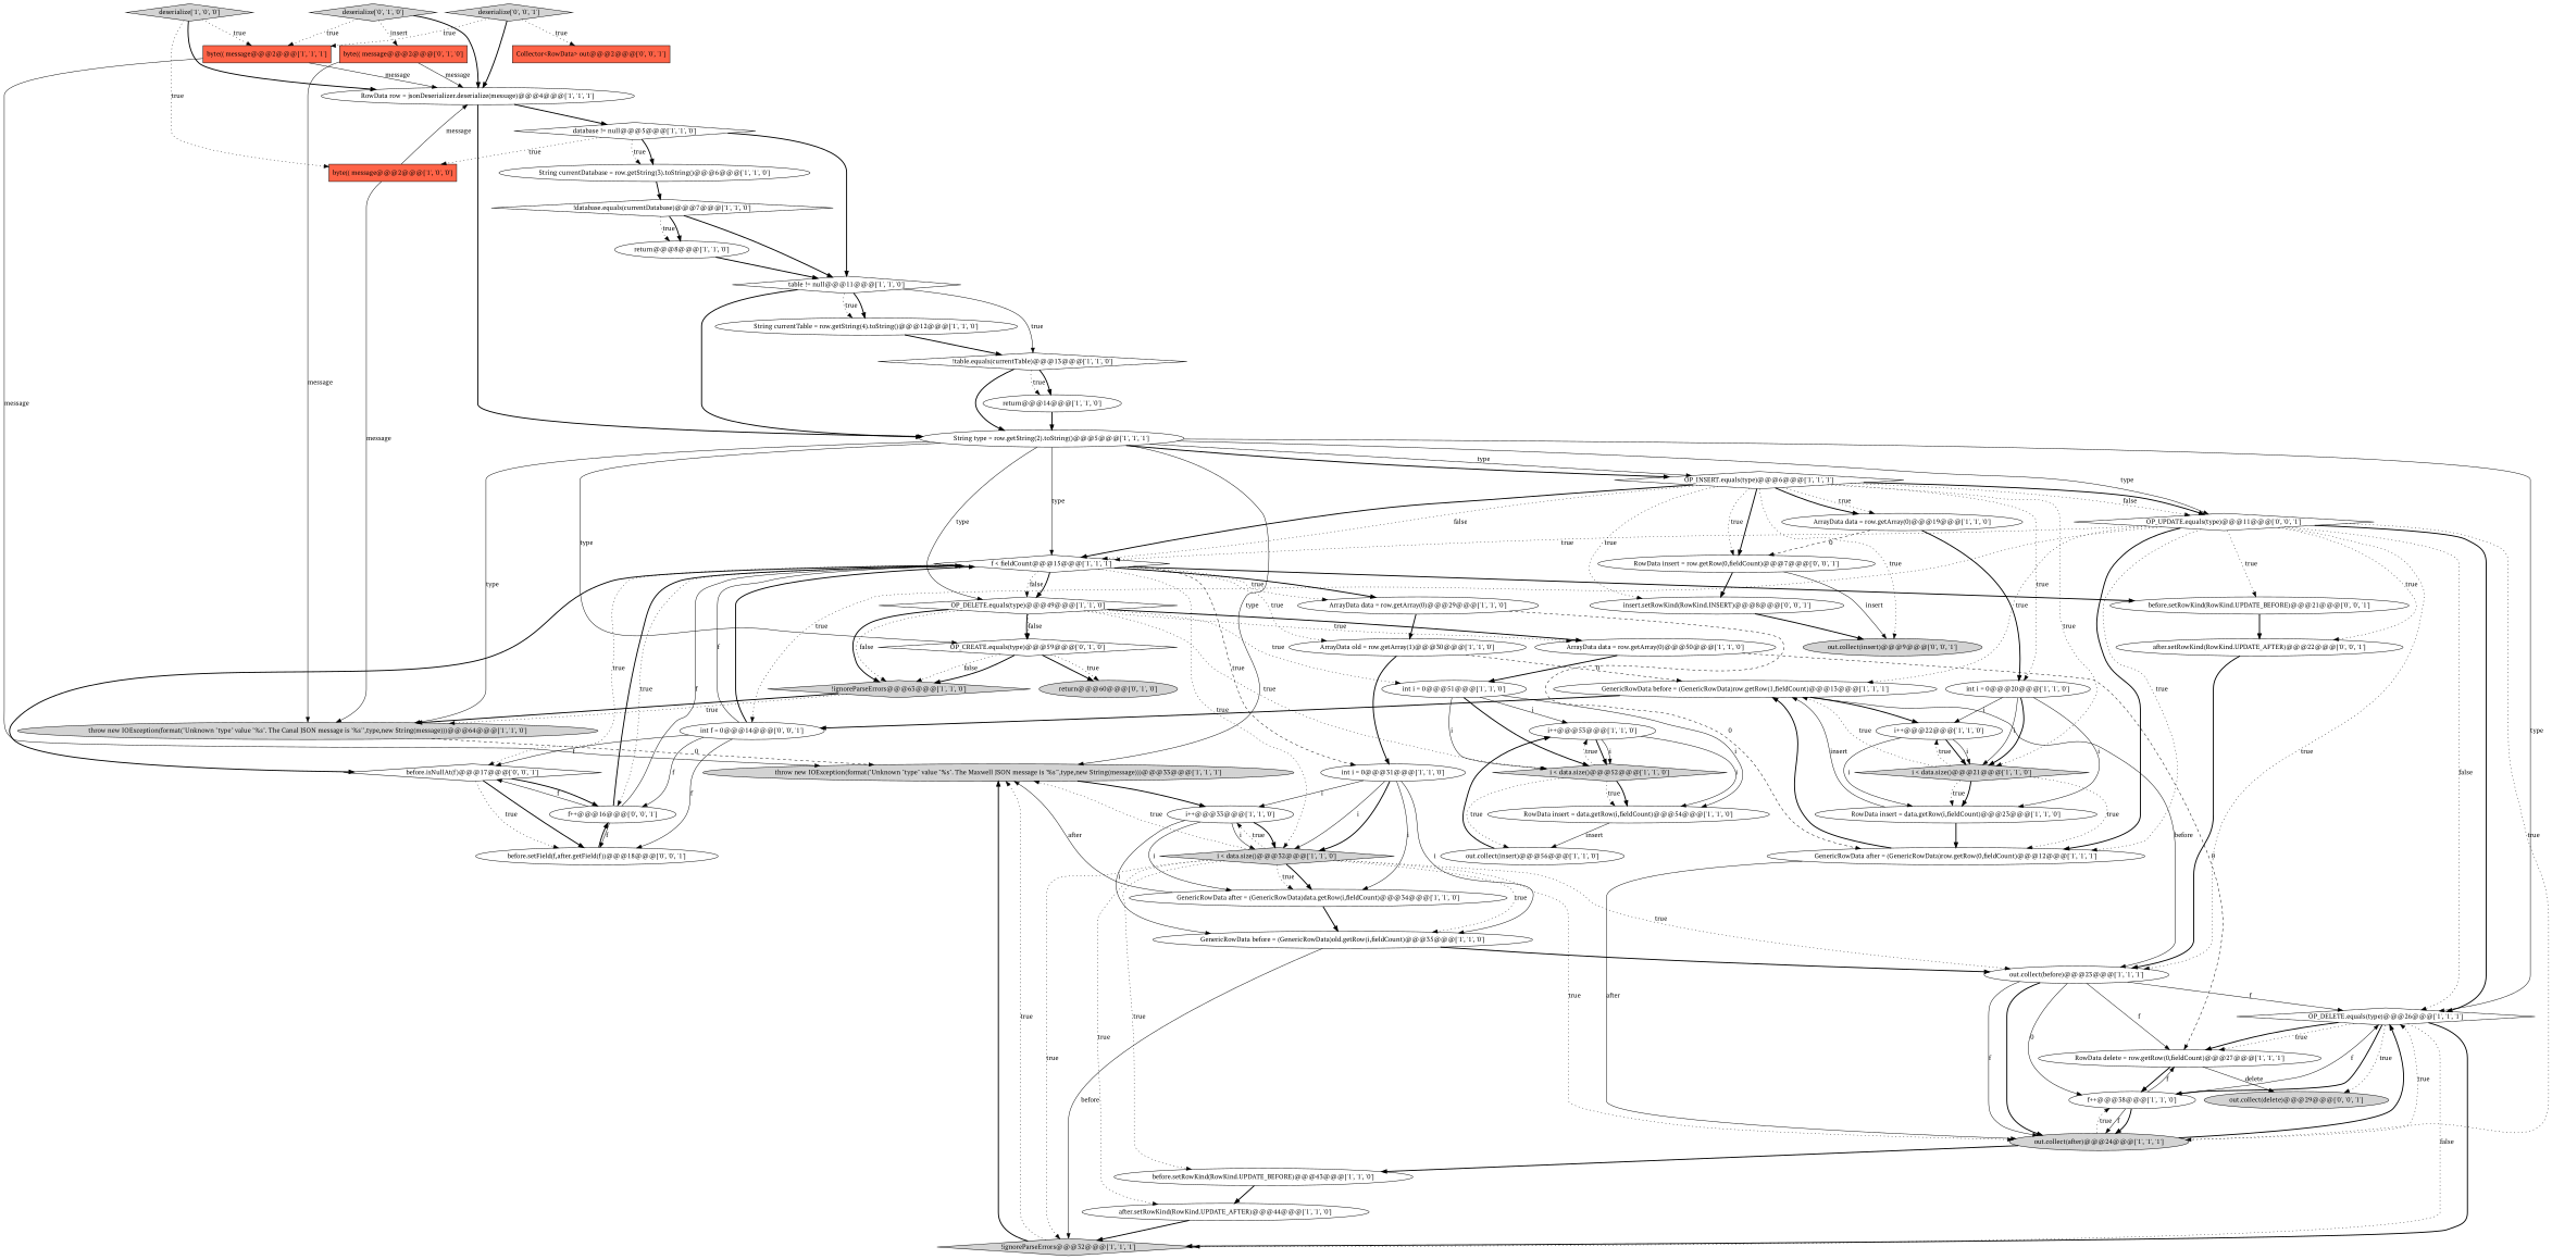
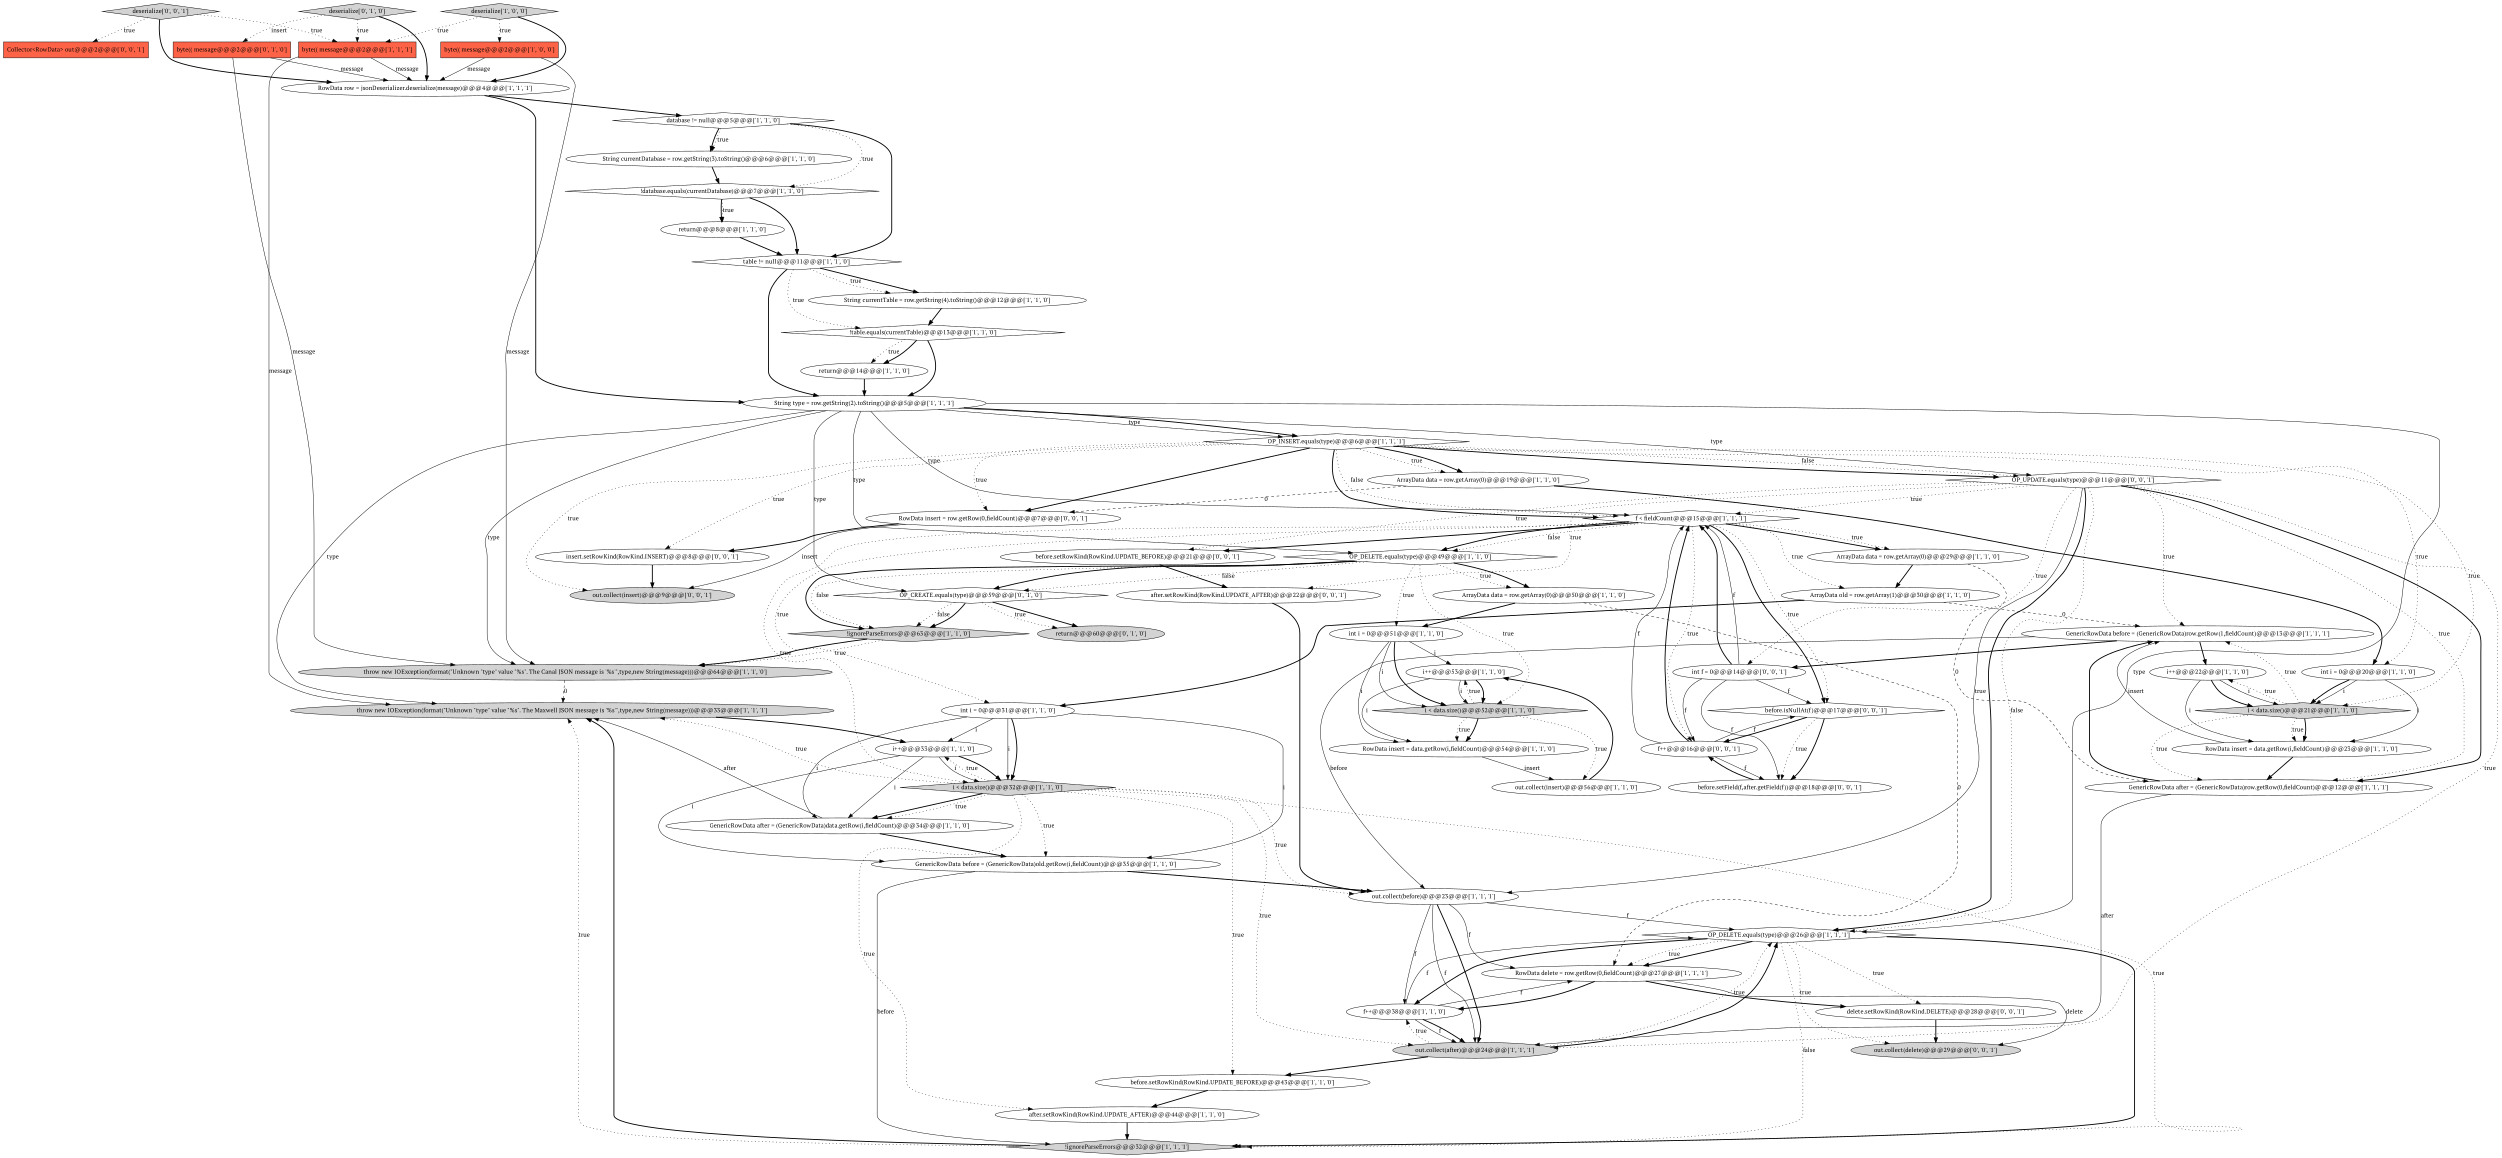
  digraph {
    fontname="PT Serif"
    node [fillcolor=white fontname="PT Serif" shape=ellipse style=filled]
    edge [fontname="PT Serif" style=bold]
    n1 [fillcolor=lightgray label="throw new IOException(format(\"Unknown \"type\" value \"%s\". The Canal JSON message is '%s'\",type,new String(message)))@@@64@@@['1', '1', '0']"]
    n2 [fillcolor=lightgray label="throw new IOException(format(\"Unknown \"type\" value \"%s\". The Maxwell JSON message is '%s'\",type,new String(message)))@@@33@@@['1', '1', '1']"]
    n3 [label="i++@@@33@@@['1', '1', '0']"]
    n4 [fillcolor=tomato label="byte(( message@@@2@@@['1', '0', '0']" shape=box]
    n5 [label="RowData row = jsonDeserializer.deserialize(message)@@@4@@@['1', '1', '1']"]
    n6 [label="String type = row.getString(2).toString()@@@5@@@['1', '1', '1']"]
    n7 [label="database != null@@@5@@@['1', '1', '0']" shape=diamond]
    n8 [label="table != null@@@11@@@['1', '1', '0']" shape=diamond]
    n9 [label="!table.equals(currentTable)@@@13@@@['1', '1', '0']" shape=diamond]
    n10 [label="String currentTable = row.getString(4).toString()@@@12@@@['1', '1', '0']"]
    n11 [label="f < fieldCount@@@15@@@['1', '1', '1']" shape=diamond]
    n12 [label="OP_DELETE.equals(type)@@@49@@@['1', '1', '0']" shape=diamond]
    n13 [label="OP_INSERT.equals(type)@@@6@@@['1', '1', '1']" shape=diamond]
    n14 [label="OP_UPDATE.equals(type)@@@11@@@['0', '0', '1']" shape=diamond]
    n15 [label="OP_DELETE.equals(type)@@@26@@@['1', '1', '1']" shape=diamond]
    n16 [label="OP_CREATE.equals(type)@@@59@@@['0', '1', '0']" shape=diamond]
    n17 [label="return@@@14@@@['1', '1', '0']"]
    n18 [label="i++@@@22@@@['1', '1', '0']"]
    n19 [fillcolor=lightgray label="i < data.size()@@@21@@@['1', '1', '0']" shape=diamond]
    n20 [label="RowData insert = data.getRow(i,fieldCount)@@@23@@@['1', '1', '0']"]
    n21 [label="GenericRowData after = (GenericRowData)row.getRow(0,fieldCount)@@@12@@@['1', '1', '1']"]
    n22 [label="GenericRowData before = (GenericRowData)row.getRow(1,fieldCount)@@@13@@@['1', '1', '1']"]
    n23 [fillcolor=tomato label="byte(( message@@@2@@@['1', '1', '1']" shape=box]
    n24 [fillcolor=lightgray label="out.collect(insert)@@@9@@@['0', '0', '1']"]
    n25 [fillcolor=lightgray label="return@@@60@@@['0', '1', '0']"]
    n26 [label="out.collect(insert)@@@56@@@['1', '1', '0']"]
    n27 [label="i++@@@53@@@['1', '1', '0']"]
    n28 [label="insert.setRowKind(RowKind.INSERT)@@@8@@@['0', '0', '1']"]
    n29 [label="before.setRowKind(RowKind.UPDATE_BEFORE)@@@21@@@['0', '0', '1']"]
    n30 [label="after.setRowKind(RowKind.UPDATE_AFTER)@@@22@@@['0', '0', '1']"]
    n31 [label="out.collect(before)@@@23@@@['1', '1', '1']"]
    n32 [label="int i = 0@@@31@@@['1', '1', '0']"]
    n33 [label="before.isNullAt(f)@@@17@@@['0', '0', '1']" shape=diamond]
    n34 [label="ArrayData old = row.getArray(1)@@@30@@@['1', '1', '0']"]
    n35 [label="f++@@@16@@@['0', '0', '1']"]
    n36 [fillcolor=lightgray label="i < data.size()@@@32@@@['1', '1', '0']" shape=diamond]
    n37 [label="ArrayData data = row.getArray(0)@@@29@@@['1', '1', '0']"]
    n38 [label="GenericRowData before = (GenericRowData)old.getRow(i,fieldCount)@@@35@@@['1', '1', '0']"]
    n39 [label="GenericRowData after = (GenericRowData)data.getRow(i,fieldCount)@@@34@@@['1', '1', '0']"]
    n40 [label="before.setField(f,after.getField(f))@@@18@@@['0', '0', '1']"]
    n41 [fillcolor=lightgray label="!ignoreParseErrors@@@63@@@['1', '1', '0']" shape=diamond]
    n42 [label="int i = 0@@@51@@@['1', '1', '0']"]
    n43 [fillcolor=lightgray label="i < data.size()@@@52@@@['1', '1', '0']" shape=diamond]
    n44 [label="ArrayData data = row.getArray(0)@@@50@@@['1', '1', '0']"]
    n45 [fillcolor=lightgray label="!ignoreParseErrors@@@32@@@['1', '1', '1']" shape=diamond]
    n46 [fillcolor=lightgray label="out.collect(after)@@@24@@@['1', '1', '1']"]
    n47 [label="before.setRowKind(RowKind.UPDATE_BEFORE)@@@43@@@['1', '1', '0']"]
    n48 [label="after.setRowKind(RowKind.UPDATE_AFTER)@@@44@@@['1', '1', '0']"]
    n49 [label="ArrayData data = row.getArray(0)@@@19@@@['1', '1', '0']"]
    n50 [label="RowData insert = row.getRow(0,fieldCount)@@@7@@@['0', '0', '1']"]
    n51 [label="int i = 0@@@20@@@['1', '1', '0']"]
    n52 [label="int f = 0@@@14@@@['0', '0', '1']"]
    n53 [label="RowData delete = row.getRow(0,fieldCount)@@@27@@@['1', '1', '1']"]
    n54 [label="f++@@@38@@@['1', '1', '0']"]
+   n55 [label="delete.setRowKind(RowKind.DELETE)@@@28@@@['0', '0', '1']"]
    n56 [fillcolor=lightgray label="out.collect(delete)@@@29@@@['0', '0', '1']"]
    n57 [fillcolor=lightgray label="deserialize['1', '0', '0']" shape=diamond]
    n58 [label="RowData insert = data.getRow(i,fieldCount)@@@54@@@['1', '1', '0']"]
    n59 [fillcolor=lightgray label="deserialize['0', '0', '1']" shape=diamond]
    n60 [fillcolor=tomato label="Collector<RowData> out@@@2@@@['0', '0', '1']" shape=box]
    n61 [label="!database.equals(currentDatabase)@@@7@@@['1', '1', '0']" shape=diamond]
    n62 [label="String currentDatabase = row.getString(3).toString()@@@6@@@['1', '1', '0']"]
    n63 [label="return@@@8@@@['1', '1', '0']"]
    n64 [fillcolor=tomato label="byte(( message@@@2@@@['0', '1', '0']" shape=box]
    n65 [fillcolor=lightgray label="deserialize['0', '1', '0']" shape=diamond]
    n1 -> n2 [label=0 style=dashed]
    n2 -> n3
    n3 -> n36
    n3 -> n36 [label=i style=solid]
    n3 -> n38 [label=i style=solid]
    n3 -> n39 [label=i style=solid]
    n4 -> n1 [label=message style=solid]
    n4 -> n5 [label=message style=solid]
    n5 -> n6
    n5 -> n7
    n6 -> n1 [label=type style=solid]
    n6 -> n2 [label=type style=solid]
    n6 -> n11 [label=type style=solid]
    n6 -> n12 [label=type style=solid]
    n6 -> n13 [label=type style=solid]
    n6 -> n13
    n6 -> n14 [label=type style=solid]
    n6 -> n15 [label=type style=solid]
    n6 -> n16 [label=type style=solid]
    n7 -> n8
-   n7 -> n4 [label=true style=dotted]
+   n7 -> n61 [label=true style=dotted]
    n7 -> n62
    n7 -> n62 [label=true style=dotted]
    n8 -> n6
-   n8 -> n9 [label=true style=solid]
+   n8 -> n9 [label=true style=dotted]
    n8 -> n10
    n8 -> n10 [label=true style=dotted]
    n9 -> n6
    n9 -> n17 [label=true style=dotted]
    n9 -> n17
    n10 -> n9
    n11 -> n12 [label=false style=dotted]
    n11 -> n12
    n11 -> n29
-   n11 -> n32 [label=true style=dashed]
+   n11 -> n32 [label=true style=dotted]
    n11 -> n33
    n11 -> n33 [label=true style=dotted]
    n11 -> n34 [label=true style=dotted]
    n11 -> n35 [label=true style=dotted]
    n11 -> n36 [label=true style=dotted]
    n11 -> n37
    n11 -> n37 [label=true style=dotted]
    n12 -> n16
    n12 -> n16 [label=false style=dotted]
    n12 -> n41 [label=false style=dotted]
    n12 -> n41
    n12 -> n42 [label=true style=dotted]
    n12 -> n43 [label=true style=dotted]
    n12 -> n44
    n12 -> n44 [label=true style=dotted]
    n13 -> n11 [label=false style=dotted]
    n13 -> n11
    n13 -> n14 [label=false style=dotted]
    n13 -> n14
    n13 -> n19 [label=true style=dotted]
    n13 -> n24 [label=true style=dotted]
    n13 -> n28 [label=true style=dotted]
    n13 -> n49 [label=true style=dotted]
    n13 -> n49
    n13 -> n50 [label=true style=dotted]
    n13 -> n50
    n13 -> n51 [label=true style=dotted]
    n14 -> n11 [label=true style=dotted]
    n14 -> n15
    n14 -> n15 [label=false style=dotted]
    n14 -> n21 [label=true style=dotted]
    n14 -> n21
    n14 -> n22 [label=true style=dotted]
    n14 -> n29 [label=true style=dotted]
    n14 -> n30 [label=true style=dotted]
-   n14 -> n31 [label=true style=dotted]
+   n14 -> n31 [label=true style=solid]
    n14 -> n46 [label=true style=dotted]
    n14 -> n52 [label=true style=dotted]
    n15 -> n45
    n15 -> n45 [label=false style=dotted]
    n15 -> n53 [label=true style=dotted]
    n15 -> n53
    n15 -> n54
+   n15 -> n55 [label=true style=dotted]
    n15 -> n56 [label=true style=dotted]
    n16 -> n25
    n16 -> n25 [label=true style=dotted]
    n16 -> n41 [label=false style=dotted]
    n16 -> n41
    n17 -> n6
    n18 -> n19
    n18 -> n19 [label=i style=solid]
    n18 -> n20 [label=i style=solid]
    n19 -> n18 [label=true style=dotted]
    n19 -> n20
    n19 -> n20 [label=true style=dotted]
    n19 -> n21 [label=true style=dotted]
    n19 -> n22 [label=true style=dotted]
    n20 -> n21
    n20 -> n22 [label=insert style=solid]
    n21 -> n22
    n21 -> n46 [label=after style=solid]
    n22 -> n18
    n22 -> n31 [label=before style=solid]
    n22 -> n52
    n23 -> n2 [label=message style=solid]
    n23 -> n5 [label=message style=solid]
    n26 -> n27
    n27 -> n43
    n27 -> n43 [label=i style=solid]
    n27 -> n58 [label=i style=solid]
    n28 -> n24
    n29 -> n30
    n30 -> n31
    n31 -> n15 [label=f style=solid]
    n31 -> n46 [label=f style=solid]
    n31 -> n46
    n31 -> n53 [label=f style=solid]
-   n31 -> n54 [label=0 style=solid]
+   n31 -> n54 [label=f style=solid]
    n32 -> n3 [label=i style=solid]
    n32 -> n36
    n32 -> n36 [label=i style=solid]
    n32 -> n38 [label=i style=solid]
    n32 -> n39 [label=i style=solid]
    n33 -> n35
    n33 -> n40
    n33 -> n40 [label=true style=dotted]
    n34 -> n22 [label=0 style=dashed]
    n34 -> n32
    n35 -> n11 [label=f style=solid]
    n35 -> n11
    n35 -> n33 [label=f style=solid]
    n35 -> n40 [label=f style=solid]
    n36 -> n2 [label=true style=dotted]
    n36 -> n3 [label=true style=dotted]
    n36 -> n31 [label=true style=dotted]
    n36 -> n38 [label=true style=dotted]
    n36 -> n39
    n36 -> n39 [label=true style=dotted]
    n36 -> n45 [label=true style=dotted]
    n36 -> n46 [label=true style=dotted]
    n36 -> n47 [label=true style=dotted]
    n36 -> n48 [label=true style=dotted]
    n37 -> n21 [label=0 style=dashed]
    n37 -> n34
    n38 -> n31
    n38 -> n45 [label=before style=solid]
    n39 -> n2 [label=after style=solid]
    n39 -> n38
    n40 -> n35
    n41 -> n1
    n41 -> n1 [label=true style=dotted]
    n42 -> n27 [label=i style=solid]
    n42 -> n43 [label=i style=solid]
    n42 -> n43
    n42 -> n58 [label=i style=solid]
    n43 -> n26 [label=true style=dotted]
    n43 -> n27 [label=true style=dotted]
    n43 -> n58
    n43 -> n58 [label=true style=dotted]
    n44 -> n42
    n44 -> n53 [label=0 style=dashed]
    n45 -> n2 [label=true style=dotted]
    n45 -> n2
    n46 -> n15 [label=true style=dotted]
    n46 -> n15
    n46 -> n47
    n46 -> n54 [label=true style=dotted]
    n47 -> n48
    n48 -> n45
    n49 -> n50 [label=0 style=dashed]
    n49 -> n51
    n50 -> n24 [label=insert style=solid]
    n50 -> n28
-   n51 -> n18 [label=i style=solid]
    n51 -> n19 [label=i style=solid]
    n51 -> n19
    n51 -> n20 [label=i style=solid]
    n52 -> n11
    n52 -> n11 [label=f style=solid]
    n52 -> n33 [label=f style=solid]
    n52 -> n35 [label=f style=solid]
    n52 -> n40 [label=f style=solid]
    n53 -> n54
+   n53 -> n55
    n53 -> n56 [label=delete style=solid]
    n54 -> n15 [label=f style=solid]
    n54 -> n46
    n54 -> n46 [label=f style=solid]
    n54 -> n53 [label=f style=solid]
+   n55 -> n56
    n57 -> n4 [label=true style=dotted]
    n57 -> n5
    n57 -> n23 [label=true style=dotted]
    n58 -> n26 [label=insert style=solid]
    n59 -> n5
    n59 -> n23 [label=true style=dotted]
    n59 -> n60 [label=true style=dotted]
    n61 -> n8
    n61 -> n63 [label=true style=dotted]
    n61 -> n63
    n62 -> n61
    n63 -> n8
    n64 -> n1 [label=message style=solid]
    n64 -> n5 [label=message style=solid]
    n65 -> n5
    n65 -> n23 [label=true style=dotted]
    n65 -> n64 [label=insert style=dotted]
  }
